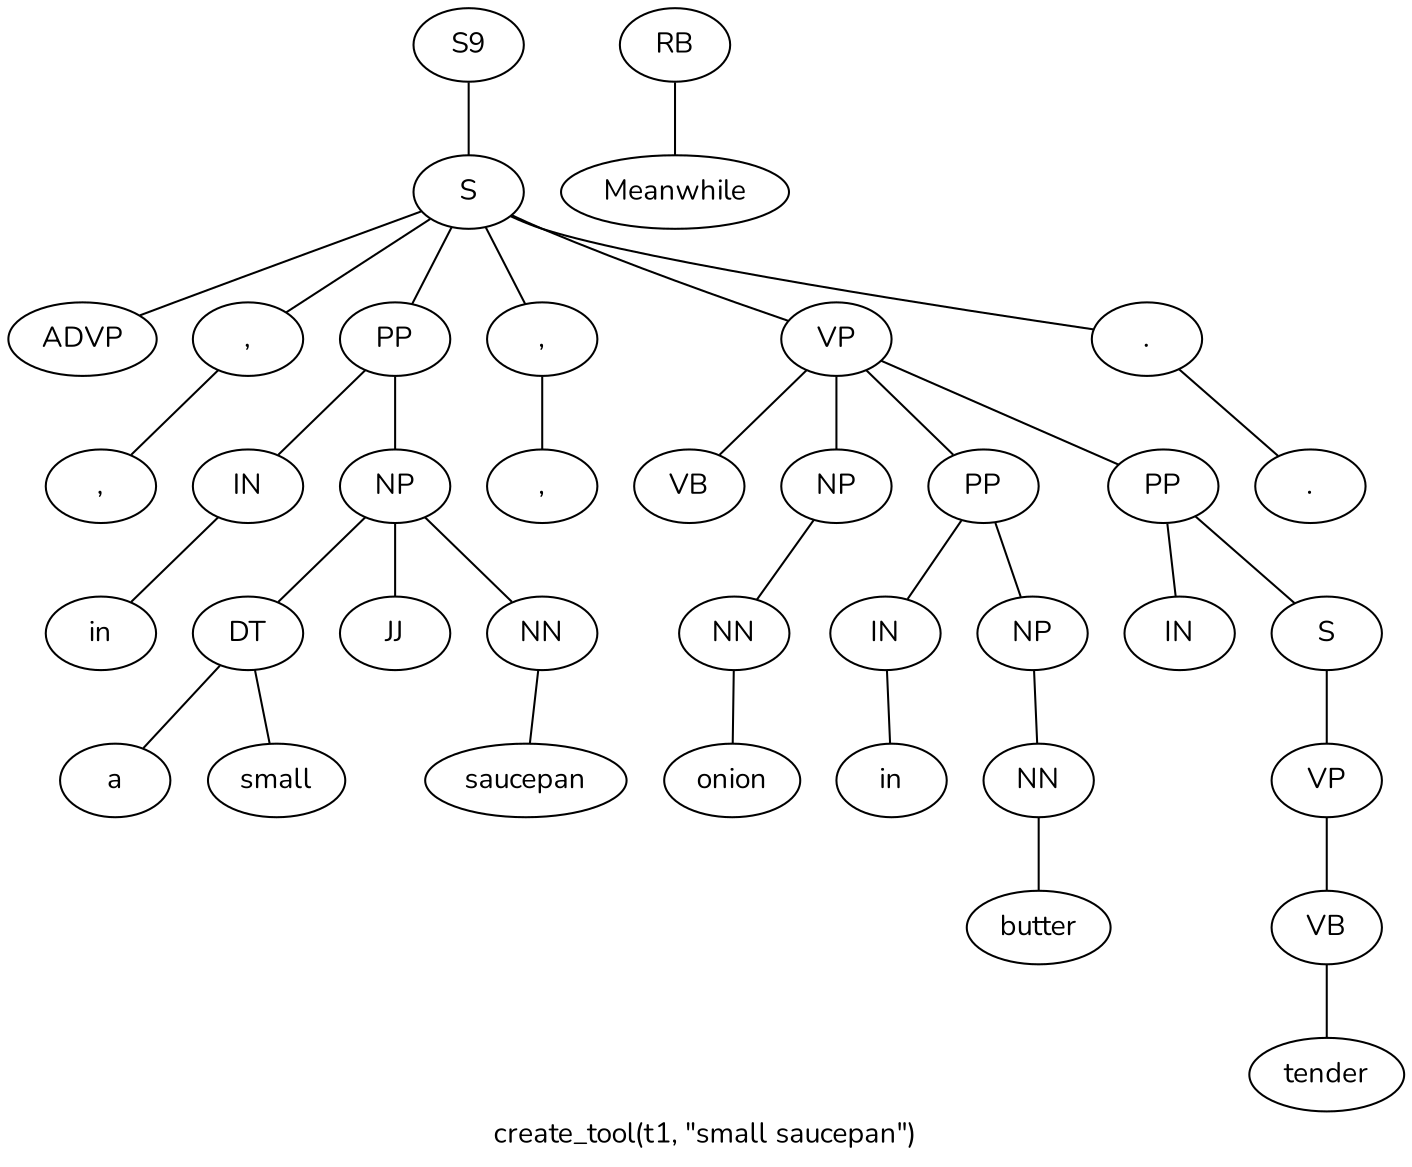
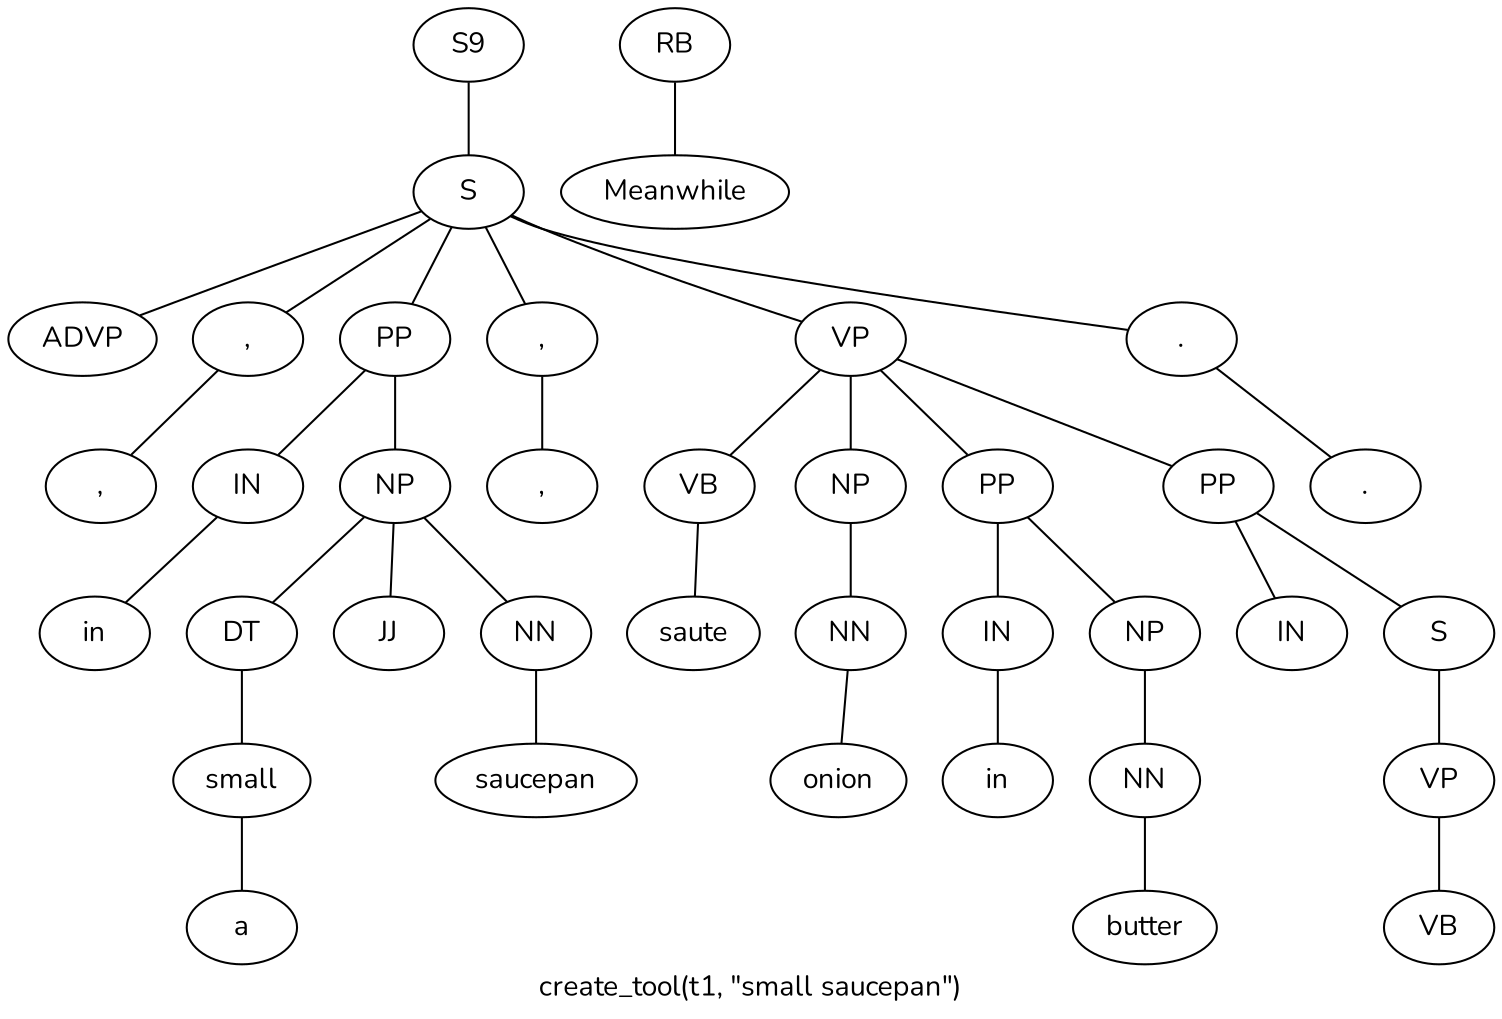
  graph {
    fontname=Nunito
    label="create_tool(t1, \"small saucepan\")"
    node [fontname=Nunito]
    edge [fontname=Nunito]
    n1 [label=S9]
    n2 [label=S]
    n3 [label=ADVP]
    n4 [label=","]
    n5 [label=PP]
    n6 [label=","]
    n7 [label=VP]
    n8 [label="."]
    n9 [label=","]
    n10 [label=IN]
    n11 [label=NP]
    n12 [label=","]
    n13 [label=VB]
    n14 [label=NP]
    n15 [label=PP]
    n16 [label=PP]
    n17 [label="."]
    n18 [label=RB]
    n19 [label=Meanwhile]
    n20 [label=in]
    n21 [label=DT]
    n22 [label=JJ]
    n23 [label=NN]
    n24 [label=a]
    n25 [label=small]
    n26 [label=saucepan]
+   n27 [label=saute]
    n28 [label=NN]
    n29 [label=IN]
    n30 [label=NP]
    n31 [label=IN]
    n32 [label=S]
    n33 [label=onion]
    n34 [label=in]
    n35 [label=NN]
    n36 [label=butter]
    n37 [label=VP]
    n38 [label=VB]
-   n39 [label=tender]
    n1 -- n2
    n2 -- n3
    n2 -- n4
    n2 -- n5
    n2 -- n6
    n2 -- n7
    n2 -- n8
    n4 -- n9
    n5 -- n10
    n5 -- n11
    n6 -- n12
    n7 -- n13
    n7 -- n14
    n7 -- n15
    n7 -- n16
    n8 -- n17
    n10 -- n20
    n11 -- n21
    n11 -- n22
    n11 -- n23
+   n13 -- n27
    n14 -- n28
    n15 -- n29
    n15 -- n30
    n16 -- n31
    n16 -- n32
    n18 -- n19
-   n21 -- n24
+   n25 -- n24
    n21 -- n25
    n23 -- n26
    n28 -- n33
    n29 -- n34
    n30 -- n35
    n32 -- n37
    n35 -- n36
    n37 -- n38
-   n38 -- n39
  }
